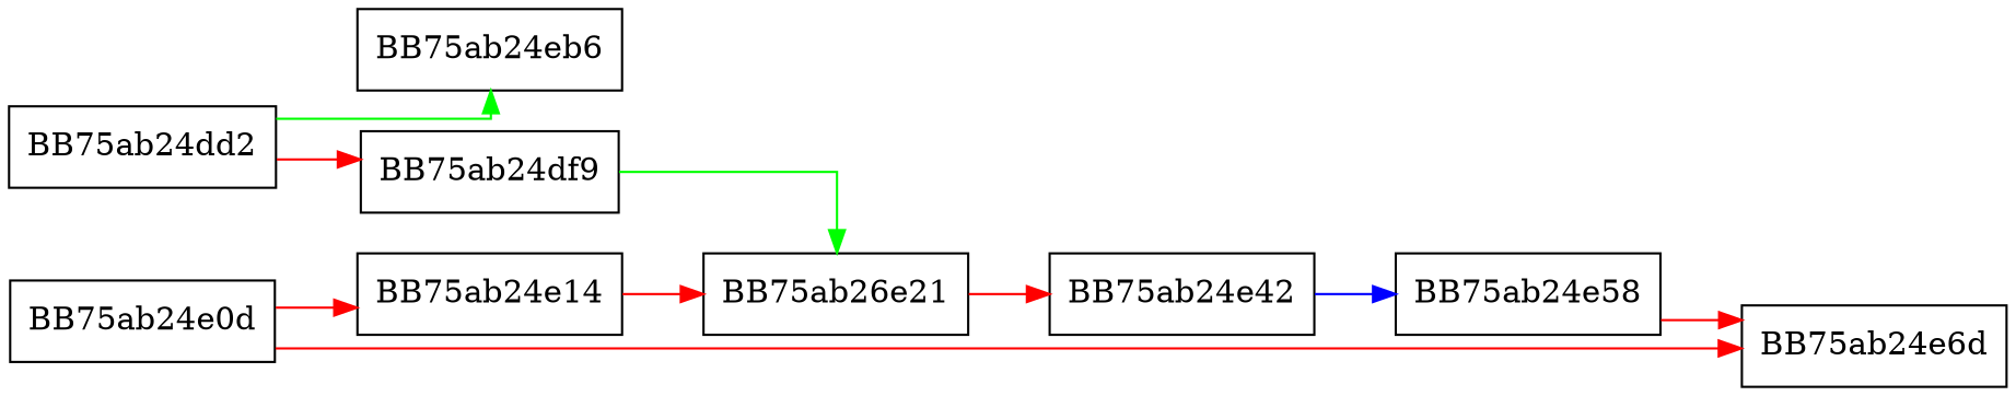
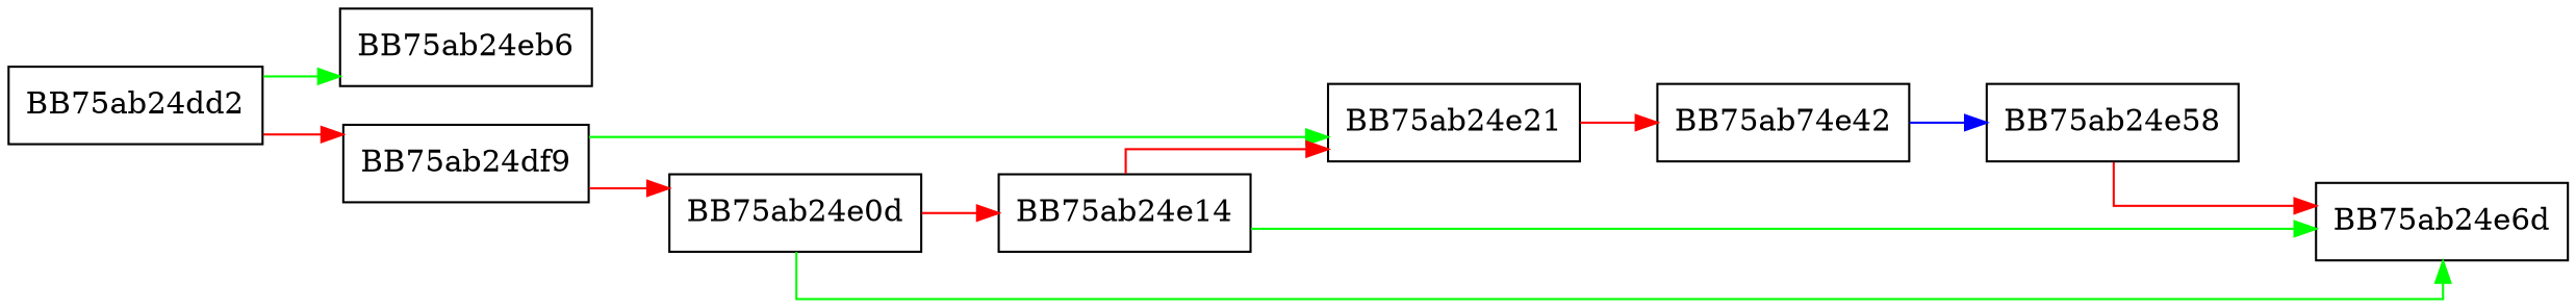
  digraph {
    rankdir=LR
    splines=ortho
    node [shape=box]
    edge [color=red]
    n1 [label=BB75ab24dd2]
    n2 [label=BB75ab24eb6]
    BB75ab24df9
-   BB75ab24e21 [label=BB75ab26e21]
+   BB75ab24e21
    BB75ab24e0d
-   BB75ab24e42
+   BB75ab24e42 [label=BB75ab74e42]
    BB75ab24e6d
    BB75ab24e14
    BB75ab24e58
    n1 -> n2 [color=green]
    n1 -> BB75ab24df9
    BB75ab24df9 -> BB75ab24e21 [color=green]
+   BB75ab24df9 -> BB75ab24e0d
    BB75ab24e21 -> BB75ab24e42
-   BB75ab24e0d -> BB75ab24e6d
+   BB75ab24e0d -> BB75ab24e6d [color=green]
    BB75ab24e0d -> BB75ab24e14
    BB75ab24e42 -> BB75ab24e58 [color=blue]
    BB75ab24e14 -> BB75ab24e21
+   BB75ab24e14 -> BB75ab24e6d [color=green]
    BB75ab24e58 -> BB75ab24e6d
  }
